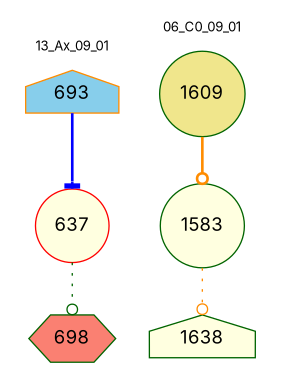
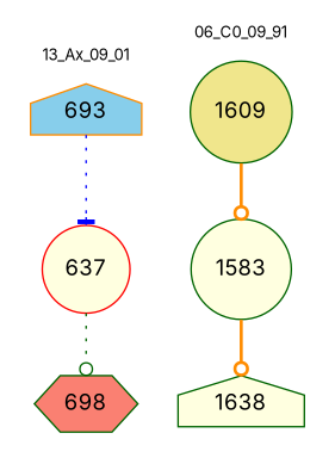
  digraph {
    fontname=Inter
    node [color=darkgreen fillcolor=lightyellow fontname=Inter shape=circle style=filled]
    edge [arrowhead=odot color=darkorange fontname=Inter style=bold]
    n1 [color=darkorange fillcolor=skyblue label=693 shape=house]
    n2 [color=red label=637]
    n3 [fillcolor=salmon label=698 shape=hexagon]
    n4 [fillcolor=khaki label=1609]
    n5 [label=1583]
    n6 [label=1638 shape=house]
    subgraph cluster_1 {
      color=white
      fontsize=10
      label="13_Ax_09_01"
      n1
      n2
      n3
    }
    subgraph cluster_2 {
      color=white
      fontsize=10
-     label="06_C0_09_01"
+     label="06_C0_09_91"
      n4
      n5
      n6
    }
-   n1 -> n2 [arrowhead=tee color=blue]
+   n1 -> n2 [arrowhead=tee color=blue style=dotted]
    n2 -> n3 [color=darkgreen style=dotted]
    n4 -> n5
-   n5 -> n6 [style=dotted]
+   n5 -> n6
  }
